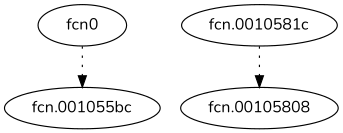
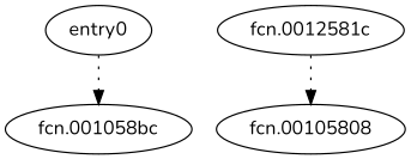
  digraph {
    fontname=Nunito
    node [fontname=Nunito]
    edge [fontname=Nunito style=dotted]
-   n1 [label=fcn0]
-   n2 [label="fcn.001055bc"]
-   n3 [label="fcn.0010581c"]
+   n1 [label=entry0]
+   n2 [label="fcn.001058bc"]
+   n3 [label="fcn.0012581c"]
    n4 [label="fcn.00105808"]
    n1 -> n2
    n3 -> n4
  }
